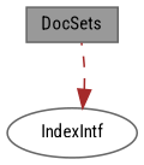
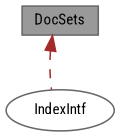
  digraph {
    fontname="Roboto Condensed"
    node [color=gray40 fontname="Roboto Condensed" fontsize=10 style=filled]
    n1 [fillcolor=grey60 fontcolor=black height=0.2 label=DocSets shape=box width=0.4]
    n2 [fillcolor=white height=0.2 label=IndexIntf shape=ellipse width=0.4]
-   n2 -> n1 [color=brown dir=back fontname="Roboto Condensed" fontsize=10 labelfontname=Helvetica labelfontsize=10 style=dashed]
+   n1 -> n2 [color=brown dir=back fontname="Roboto Condensed" fontsize=10 labelfontname=Helvetica labelfontsize=10 style=dashed]
  }
